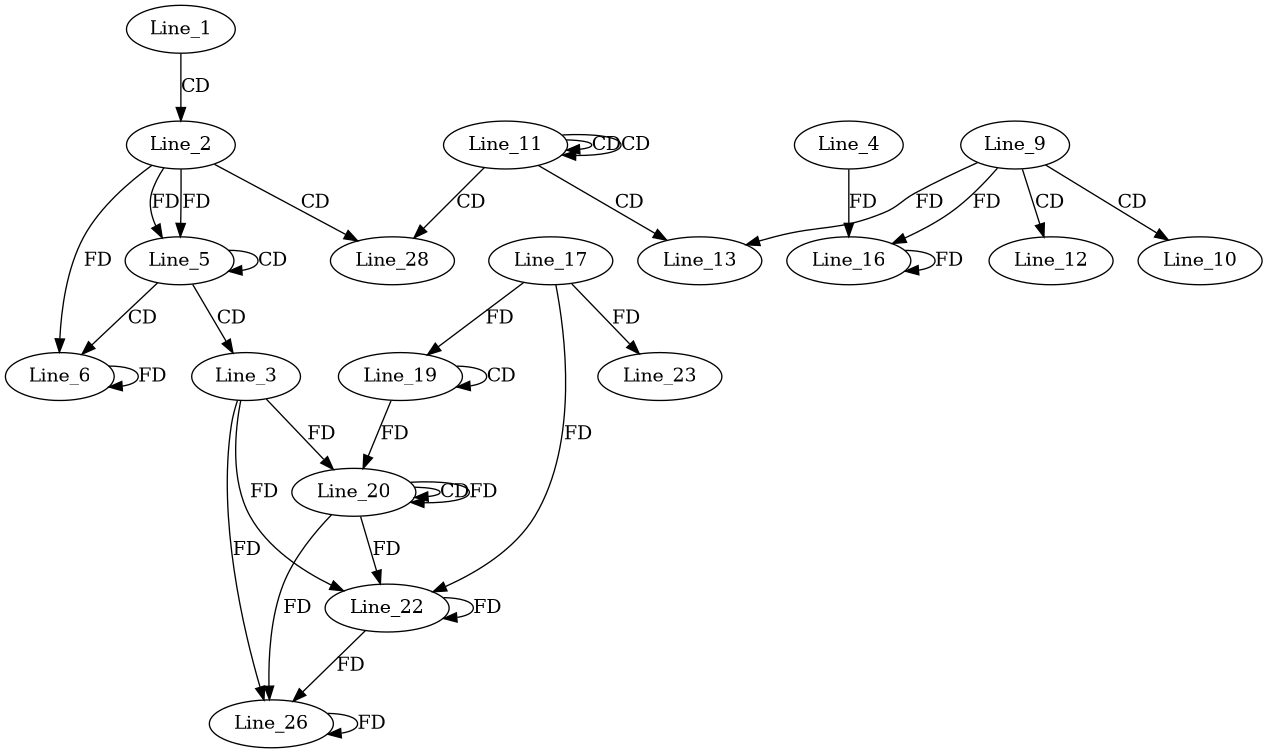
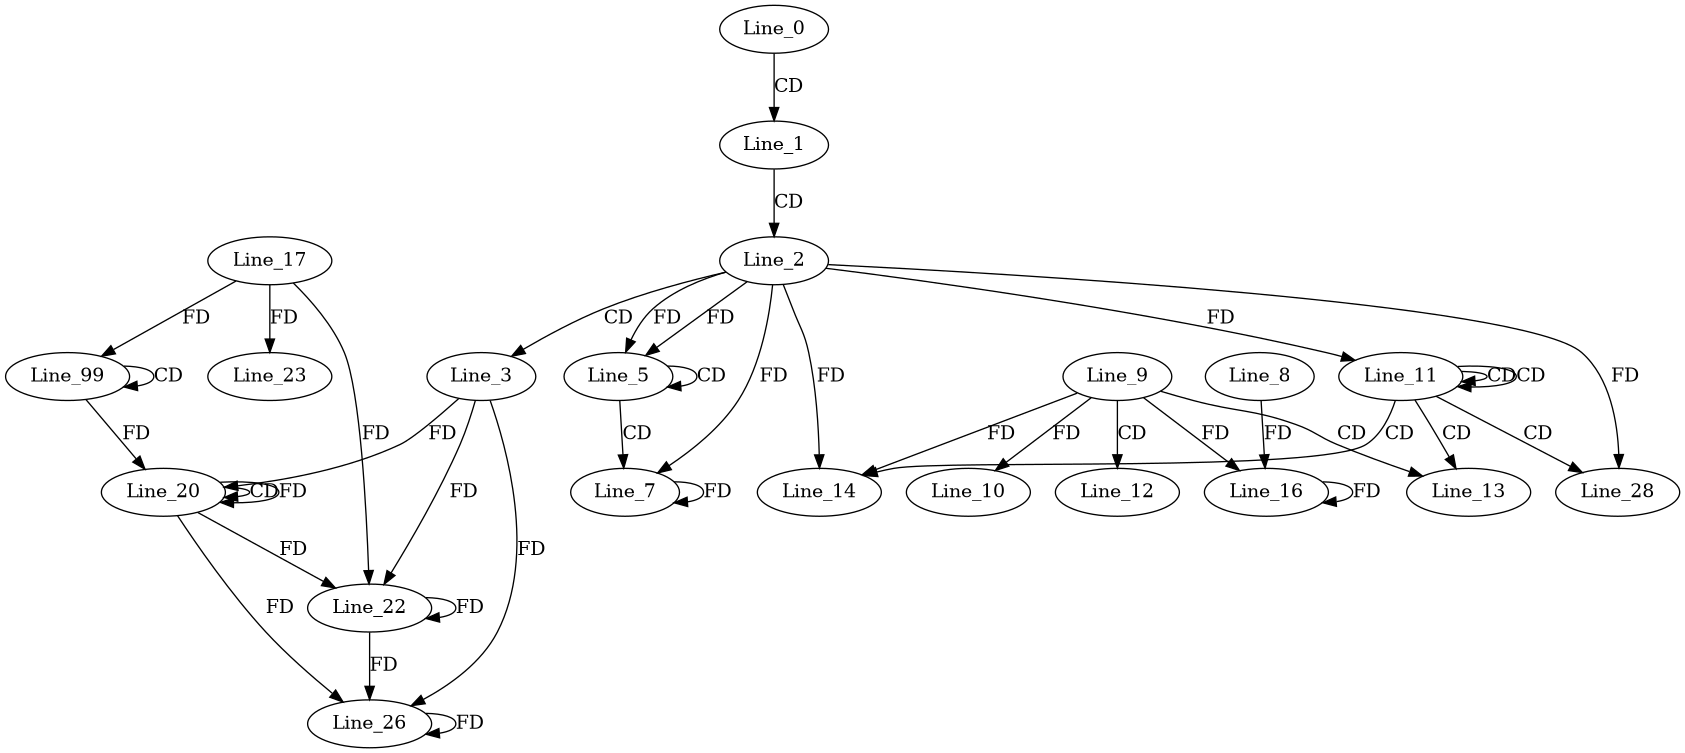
  digraph {
+   Line_0
    Line_1
    Line_2
    Line_3
    Line_5
-   Line_6
+   Line_6 [label=Line_7]
    Line_11
+   Line_14
    Line_28
    Line_20
    Line_22
    Line_26
    Line_13
    Line_9
    Line_10
    Line_12
    Line_16
-   Line_8 [label=Line_4]
-   Line_19
+   Line_8
+   Line_19 [label=Line_99]
    Line_17
    Line_23
+   Line_0 -> Line_1 [label=CD]
    Line_1 -> Line_2 [label=CD]
-   Line_5 -> Line_3 [label=CD]
+   Line_2 -> Line_3 [label=CD]
    Line_2 -> Line_5 [label=FD]
    Line_2 -> Line_5 [label=FD]
    Line_2 -> Line_6 [label=FD]
-   Line_2 -> Line_28 [label=CD]
+   Line_2 -> Line_11 [label=FD]
+   Line_2 -> Line_14 [label=FD]
+   Line_2 -> Line_28 [label=FD]
    Line_3 -> Line_20 [label=FD]
    Line_3 -> Line_22 [label=FD]
    Line_3 -> Line_26 [label=FD]
    Line_5 -> Line_5 [label=CD]
    Line_5 -> Line_6 [label=CD]
    Line_6 -> Line_6 [label=FD]
    Line_11 -> Line_11 [label=CD]
    Line_11 -> Line_11 [label=CD]
+   Line_11 -> Line_14 [label=CD]
    Line_11 -> Line_28 [label=CD]
    Line_11 -> Line_13 [label=CD]
    Line_20 -> Line_20 [label=CD]
    Line_20 -> Line_20 [label=FD]
    Line_20 -> Line_22 [label=FD]
    Line_20 -> Line_26 [label=FD]
    Line_22 -> Line_22 [label=FD]
    Line_22 -> Line_26 [label=FD]
    Line_26 -> Line_26 [label=FD]
-   Line_9 -> Line_13 [label=FD]
-   Line_9 -> Line_10 [label=CD]
+   Line_9 -> Line_14 [label=FD]
+   Line_9 -> Line_13 [label=CD]
+   Line_9 -> Line_10 [label=FD]
    Line_9 -> Line_12 [label=CD]
    Line_9 -> Line_16 [label=FD]
    Line_16 -> Line_16 [label=FD]
    Line_8 -> Line_16 [label=FD]
    Line_19 -> Line_20 [label=FD]
    Line_19 -> Line_19 [label=CD]
    Line_17 -> Line_22 [label=FD]
    Line_17 -> Line_19 [label=FD]
    Line_17 -> Line_23 [label=FD]
  }
